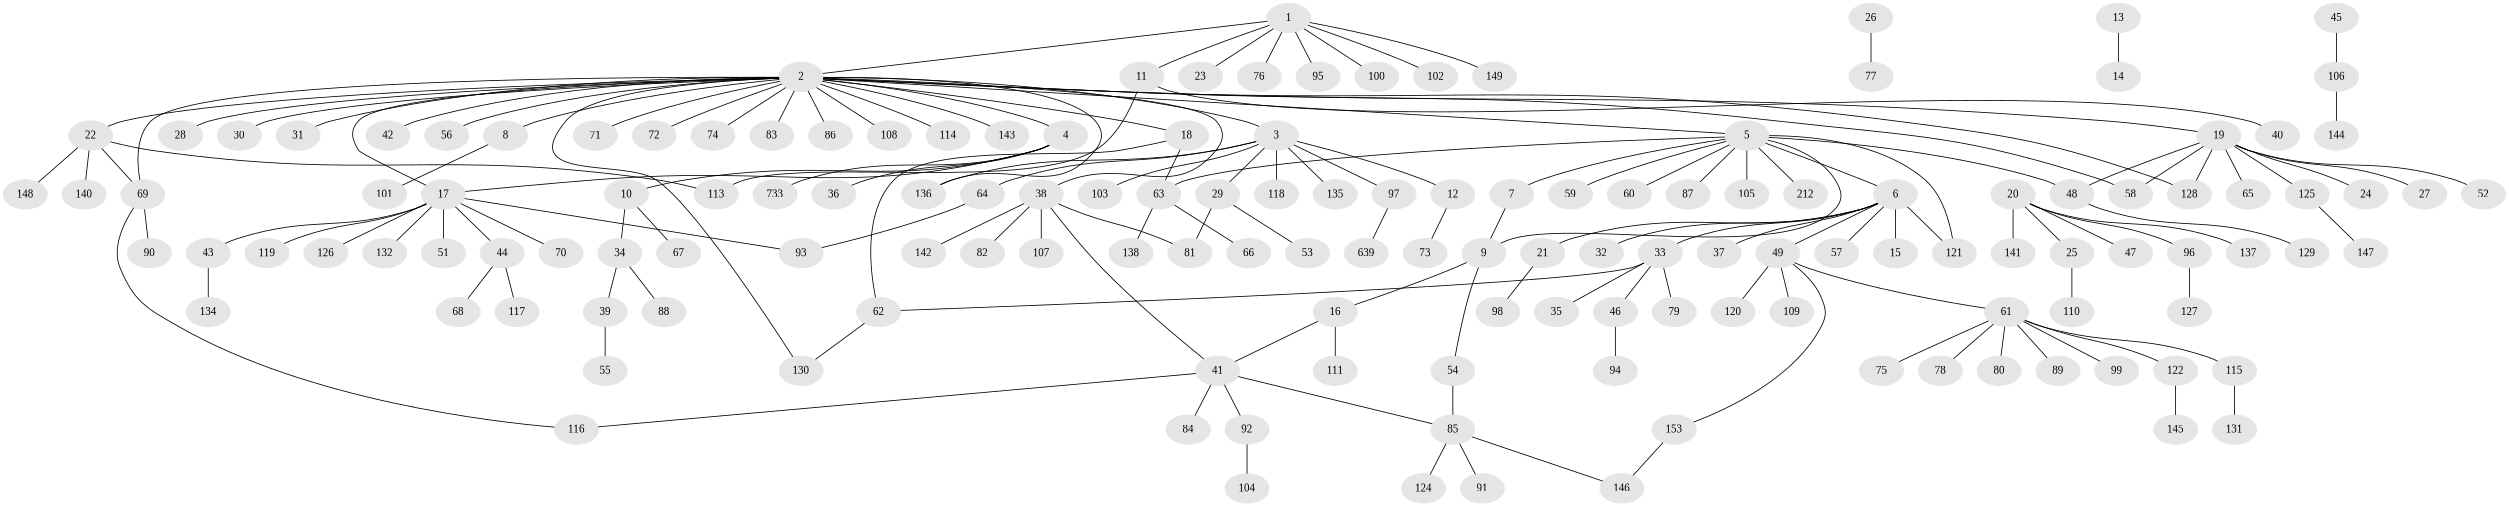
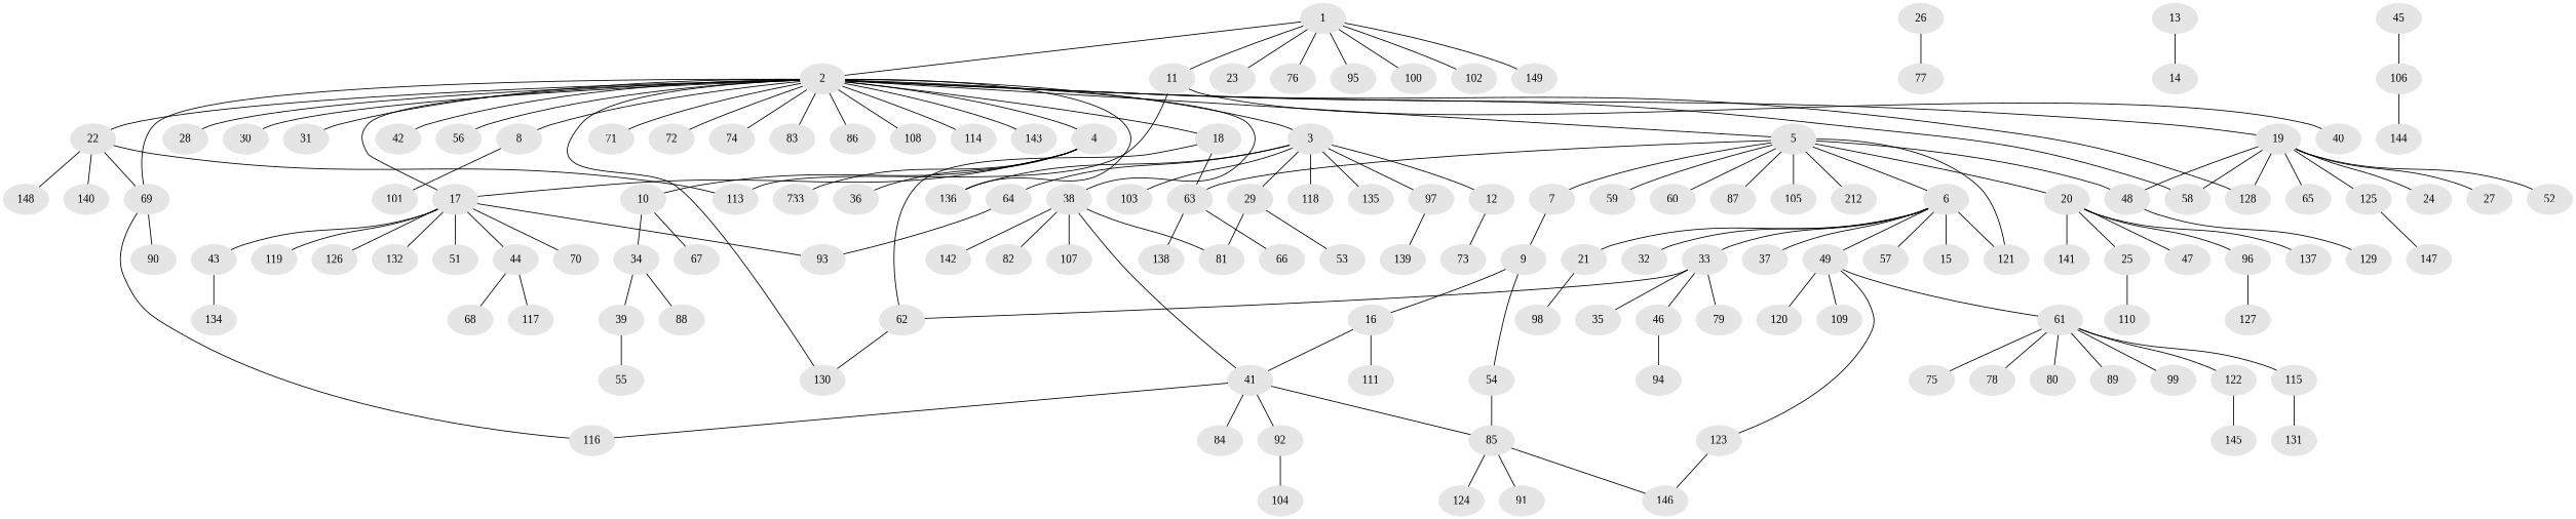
  graph {
    fontname="Liberation Serif"
    node [color=gray90 fontname="Liberation Serif" style=filled]
    edge [fontname="Liberation Serif"]
    1
    2
    11
    23
    76
    95
    100
    102
    149
    3
    4
    5
    8
    17
    18
    19
    22
    28
    30
    31
    38
    42
    56
    58
    69
    71
    72
    74
    83
    86
    108
    114
    128
    130
    136
    143
    40
    113
    12
    29
    64
    97
    103
    118
    135
    10
    36
    n48 [label=733]
    6
    7
    20
    48
    59
    60
    63
    87
    105
    n58 [label=212]
    121
    101
    43
    44
    51
    70
    93
    119
    126
    132
    62
    24
    27
    52
    65
    125
    140
    148
    41
    81
    82
    107
    142
    116
    90
    73
    26
    77
    53
-   139 [label=639]
+   139
    34
    67
    15
    21
    32
    33
    37
    49
    57
    9
    13
    14
    25
    47
    96
    137
    141
    129
    66
    138
    98
    35
    46
    79
    61
    109
    120
-   123 [label=153]
+   123
    16
    54
    111
    85
    39
    88
    84
    92
    134
    68
    117
    147
    110
    45
    106
    127
    94
    55
    91
    124
    146
    104
    144
    75
    78
    80
    89
    99
    115
    122
    131
    145
    1 -- 2
    1 -- 11
    1 -- 23
    1 -- 76
    1 -- 95
    1 -- 100
    1 -- 102
    1 -- 149
    2 -- 3
    2 -- 4
    2 -- 5
    2 -- 8
    2 -- 17
    2 -- 18
    2 -- 19
    2 -- 22
    2 -- 28
    2 -- 30
    2 -- 31
    2 -- 38
    2 -- 42
    2 -- 56
    2 -- 58
    2 -- 69
    2 -- 71
    2 -- 72
    2 -- 74
    2 -- 83
    2 -- 86
    2 -- 108
    2 -- 114
    2 -- 128
    2 -- 130
    2 -- 136
    2 -- 143
    11 -- 40
    11 -- 113
    3 -- 136
    3 -- 12
    3 -- 29
    3 -- 64
    3 -- 97
    3 -- 103
    3 -- 118
    3 -- 135
    4 -- 17
    4 -- 10
    4 -- 36
    4 -- n48
    5 -- 6
    5 -- 7
-   5 -- 9
+   5 -- 20
    5 -- 48
    5 -- 59
    5 -- 60
    5 -- 63
    5 -- 87
    5 -- 105
    5 -- n58
    5 -- 121
    8 -- 101
    17 -- 43
    17 -- 44
    17 -- 51
    17 -- 70
    17 -- 93
    17 -- 119
    17 -- 126
    17 -- 132
    18 -- 63
    18 -- 62
    19 -- 58
    19 -- 128
    19 -- 48
    19 -- 24
    19 -- 27
    19 -- 52
    19 -- 65
    19 -- 125
    22 -- 69
    22 -- 113
    22 -- 140
    22 -- 148
    38 -- 41
    38 -- 81
    38 -- 82
    38 -- 107
    38 -- 142
    69 -- 116
    69 -- 90
    12 -- 73
    29 -- 81
    29 -- 53
    64 -- 93
    97 -- 139
    10 -- 34
    10 -- 67
    6 -- 121
    6 -- 15
    6 -- 21
    6 -- 32
    6 -- 33
    6 -- 37
    6 -- 49
    6 -- 57
    7 -- 9
    20 -- 25
    20 -- 47
    20 -- 96
    20 -- 137
    20 -- 141
    48 -- 129
    63 -- 66
    63 -- 138
    43 -- 134
    44 -- 68
    44 -- 117
    62 -- 130
    125 -- 147
    41 -- 116
    41 -- 85
    41 -- 84
    41 -- 92
    26 -- 77
    34 -- 39
    34 -- 88
    21 -- 98
    33 -- 62
    33 -- 35
    33 -- 46
    33 -- 79
    49 -- 61
    49 -- 109
    49 -- 120
    49 -- 123
    9 -- 16
    9 -- 54
    13 -- 14
    25 -- 110
    96 -- 127
    46 -- 94
    61 -- 75
    61 -- 78
    61 -- 80
    61 -- 89
    61 -- 99
    61 -- 115
    61 -- 122
    123 -- 146
    16 -- 41
    16 -- 111
    54 -- 85
    85 -- 91
    85 -- 124
    85 -- 146
    39 -- 55
    92 -- 104
    45 -- 106
    106 -- 144
    115 -- 131
    122 -- 145
  }
